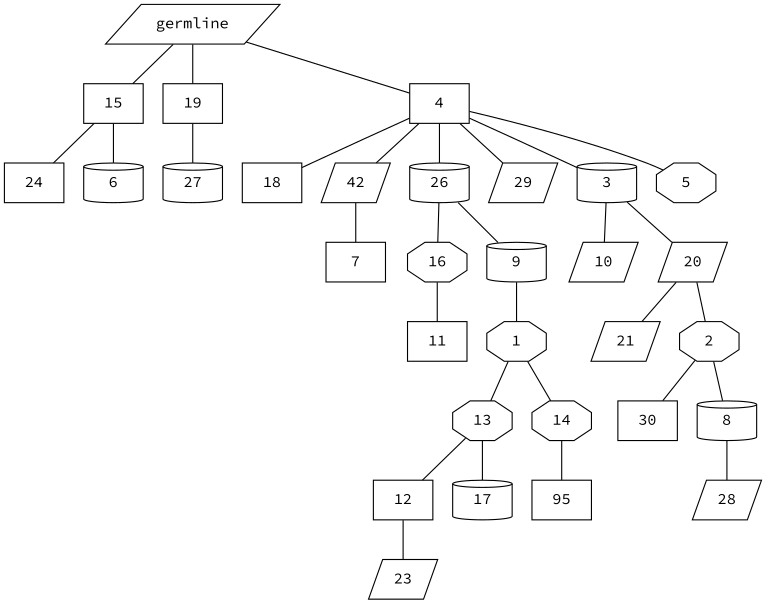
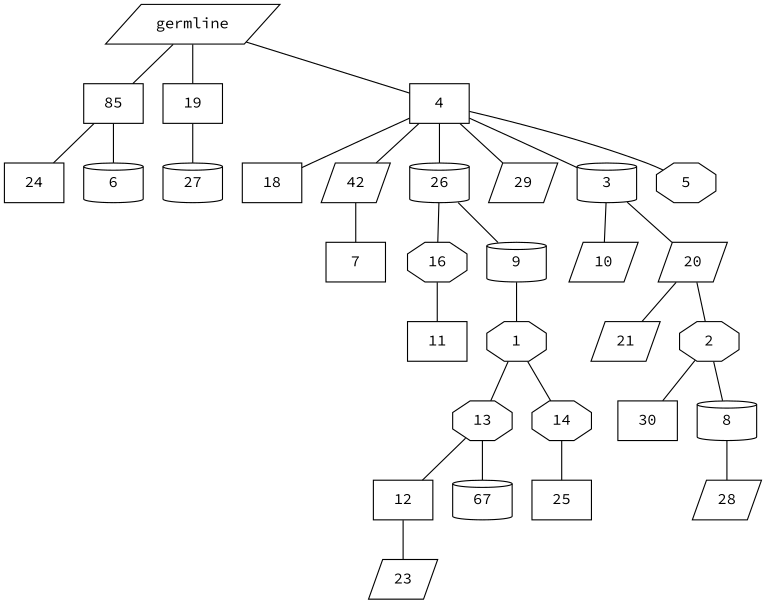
  graph {
    fontname="Source Code Pro"
    node [fontname="Source Code Pro" shape=box]
    edge [fontname="Source Code Pro"]
    n1 [label=germline shape=parallelogram]
-   n2 [label=15]
+   n2 [label=85]
    n3 [label=19]
    n4 [label=4]
    n5 [label=24]
    n6 [label=6 shape=cylinder]
    n7 [label=27 shape=cylinder]
    n8 [label=18]
    n9 [label=42 shape=parallelogram]
    n10 [label=26 shape=cylinder]
    n11 [label=29 shape=parallelogram]
    n12 [label=3 shape=cylinder]
    n13 [label=5 shape=octagon]
    n14 [label=7]
    n15 [label=16 shape=octagon]
    n16 [label=9 shape=cylinder]
    n17 [label=10 shape=parallelogram]
    n18 [label=20 shape=parallelogram]
    n19 [label=11]
    n20 [label=1 shape=octagon]
    n21 [label=13 shape=octagon]
    n22 [label=14 shape=octagon]
    n23 [label=12]
-   n24 [label=17 shape=cylinder]
-   n25 [label=95]
+   n24 [label=67 shape=cylinder]
+   n25 [label=25]
    n26 [label=23 shape=parallelogram]
    n27 [label=21 shape=parallelogram]
    n28 [label=2 shape=octagon]
    n29 [label=30]
    n30 [label=8 shape=cylinder]
    n31 [label=28 shape=parallelogram]
    n1 -- n2
    n1 -- n3
    n1 -- n4
    n2 -- n5
    n2 -- n6
    n3 -- n7
    n4 -- n8
    n4 -- n9
    n4 -- n10
    n4 -- n11
    n4 -- n12
    n4 -- n13
    n9 -- n14
    n10 -- n15
    n10 -- n16
    n12 -- n17
    n12 -- n18
    n15 -- n19
    n16 -- n20
    n18 -- n27
    n18 -- n28
    n20 -- n21
    n20 -- n22
    n21 -- n23
    n21 -- n24
    n22 -- n25
    n23 -- n26
    n28 -- n29
    n28 -- n30
    n30 -- n31
  }
